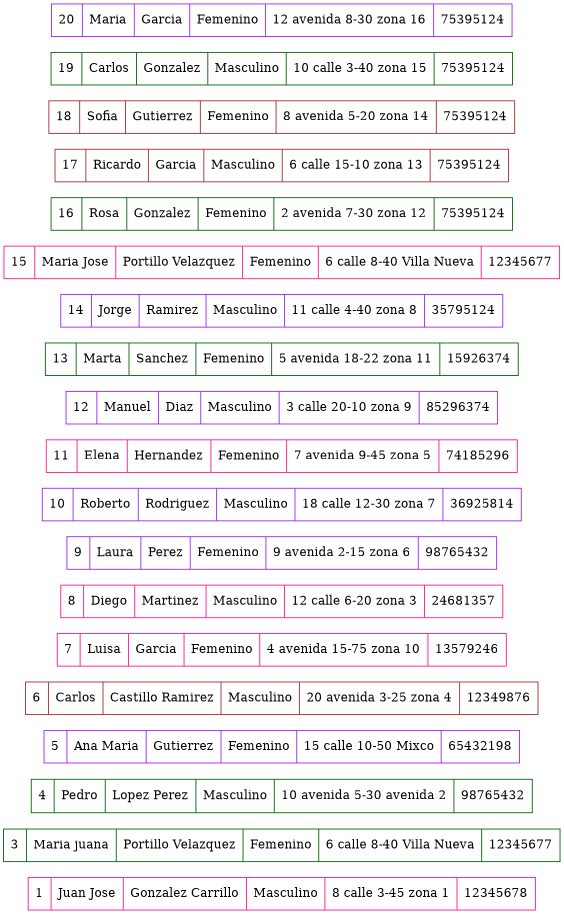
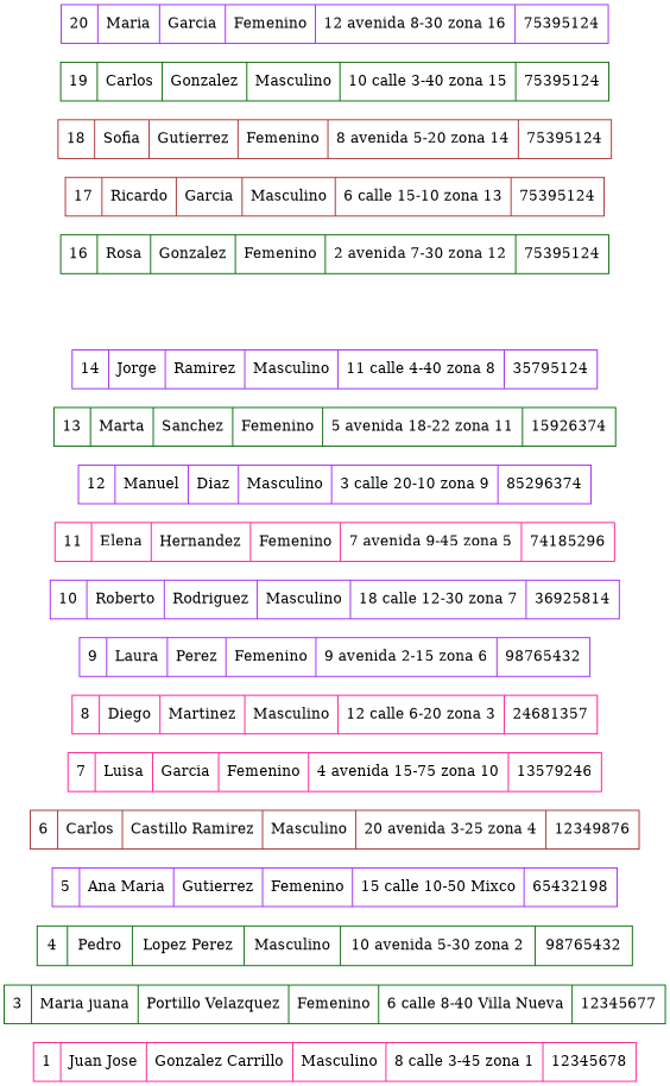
  digraph {
    rankdir=LR
    node [shape=record color=purple]
    n1 [label="{<dpi>               1|<nombre>Juan Jose|<apellido>Gonzalez Carrillo|<genero>Masculino|<direccion>8 calle 3-45 zona 1|<telefono>12345678}" color=deeppink]
    n2 [label="{<dpi>               3|<nombre>Maria juana|<apellido>Portillo Velazquez|<genero>Femenino|<direccion>6 calle 8-40 Villa Nueva|<telefono>12345677}" color=darkgreen]
-   n3 [label="{<dpi>               4|<nombre>Pedro|<apellido>Lopez Perez|<genero>Masculino|<direccion>10 avenida 5-30 avenida 2|<telefono>98765432}" color=darkgreen]
+   n3 [label="{<dpi>               4|<nombre>Pedro|<apellido>Lopez Perez|<genero>Masculino|<direccion>10 avenida 5-30 zona 2|<telefono>98765432}" color=darkgreen]
    n4 [label="{<dpi>               5|<nombre>Ana Maria|<apellido>Gutierrez|<genero>Femenino|<direccion>15 calle 10-50 Mixco|<telefono>65432198}"]
    n5 [label="{<dpi>               6|<nombre>Carlos|<apellido>Castillo Ramirez|<genero>Masculino|<direccion>20 avenida 3-25 zona 4|<telefono>12349876}" color=brown]
    n6 [label="{<dpi>               7|<nombre>Luisa|<apellido>Garcia|<genero>Femenino|<direccion>4 avenida 15-75 zona 10|<telefono>13579246}" color=deeppink]
    n7 [label="{<dpi>               8|<nombre>Diego|<apellido>Martinez|<genero>Masculino|<direccion>12 calle 6-20 zona 3|<telefono>24681357}" color=deeppink]
    n8 [label="{<dpi>               9|<nombre>Laura|<apellido>Perez|<genero>Femenino|<direccion>9 avenida 2-15 zona 6|<telefono>98765432}"]
    n9 [label="{<dpi>              10|<nombre>Roberto|<apellido>Rodriguez|<genero>Masculino|<direccion>18 calle 12-30 zona 7|<telefono>36925814}"]
    n10 [label="{<dpi>              11|<nombre>Elena|<apellido>Hernandez|<genero>Femenino|<direccion>7 avenida 9-45 zona 5|<telefono>74185296}" color=deeppink]
    n11 [label="{<dpi>              12|<nombre>Manuel|<apellido>Diaz|<genero>Masculino|<direccion>3 calle 20-10 zona 9|<telefono>85296374}"]
    n12 [label="{<dpi>              13|<nombre>Marta|<apellido>Sanchez|<genero>Femenino|<direccion>5 avenida 18-22 zona 11|<telefono>15926374}" color=darkgreen]
    n13 [label="{<dpi>              14|<nombre>Jorge|<apellido>Ramirez|<genero>Masculino|<direccion>11 calle 4-40 zona 8|<telefono>35795124}"]
-   n14 [label="{<dpi>              15|<nombre>Maria Jose|<apellido>Portillo Velazquez|<genero>Femenino|<direccion>6 calle 8-40 Villa Nueva|<telefono>12345677}" color=deeppink]
    n15 [label="{<dpi>              16|<nombre>Rosa|<apellido>Gonzalez|<genero>Femenino|<direccion>2 avenida 7-30 zona 12|<telefono>75395124}" color=darkgreen]
    n16 [label="{<dpi>              17|<nombre>Ricardo|<apellido>Garcia|<genero>Masculino|<direccion>6 calle 15-10 zona 13|<telefono>75395124}" color=brown]
    n17 [label="{<dpi>              18|<nombre>Sofia|<apellido>Gutierrez|<genero>Femenino|<direccion>8 avenida 5-20 zona 14|<telefono>75395124}" color=brown]
    n18 [label="{<dpi>              19|<nombre>Carlos|<apellido>Gonzalez|<genero>Masculino|<direccion>10 calle 3-40 zona 15|<telefono>75395124}" color=darkgreen]
    n19 [label="{<dpi>              20|<nombre>Maria|<apellido>Garcia|<genero>Femenino|<direccion>12 avenida 8-30 zona 16|<telefono>75395124}"]
  }
